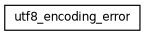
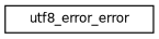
  digraph {
    rankdir=LR
-   n1 [color=black fillcolor=white fontname=Helvetica fontsize=10 height=0.2 label=utf8_encoding_error shape=record style=filled width=0.4]
+   n1 [color=black fillcolor=white fontname=Helvetica fontsize=10 height=0.2 label=utf8_error_error shape=record style=filled width=0.4]
  }
